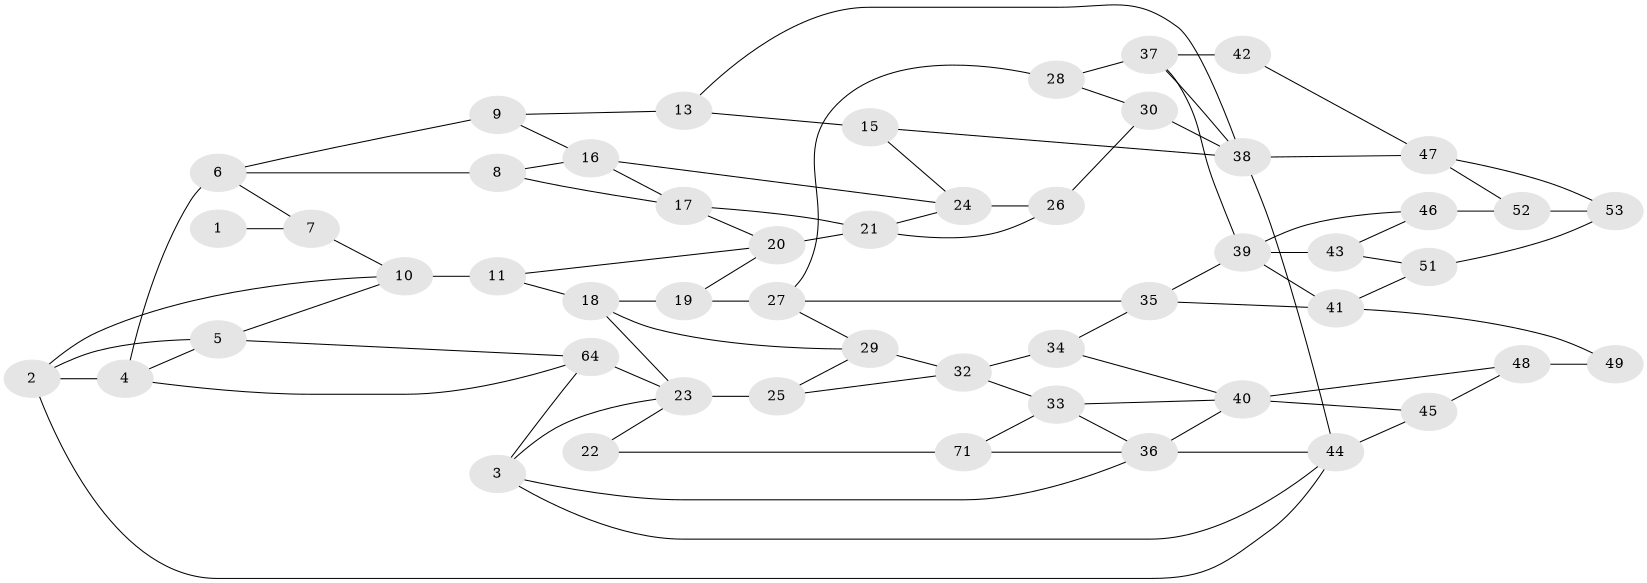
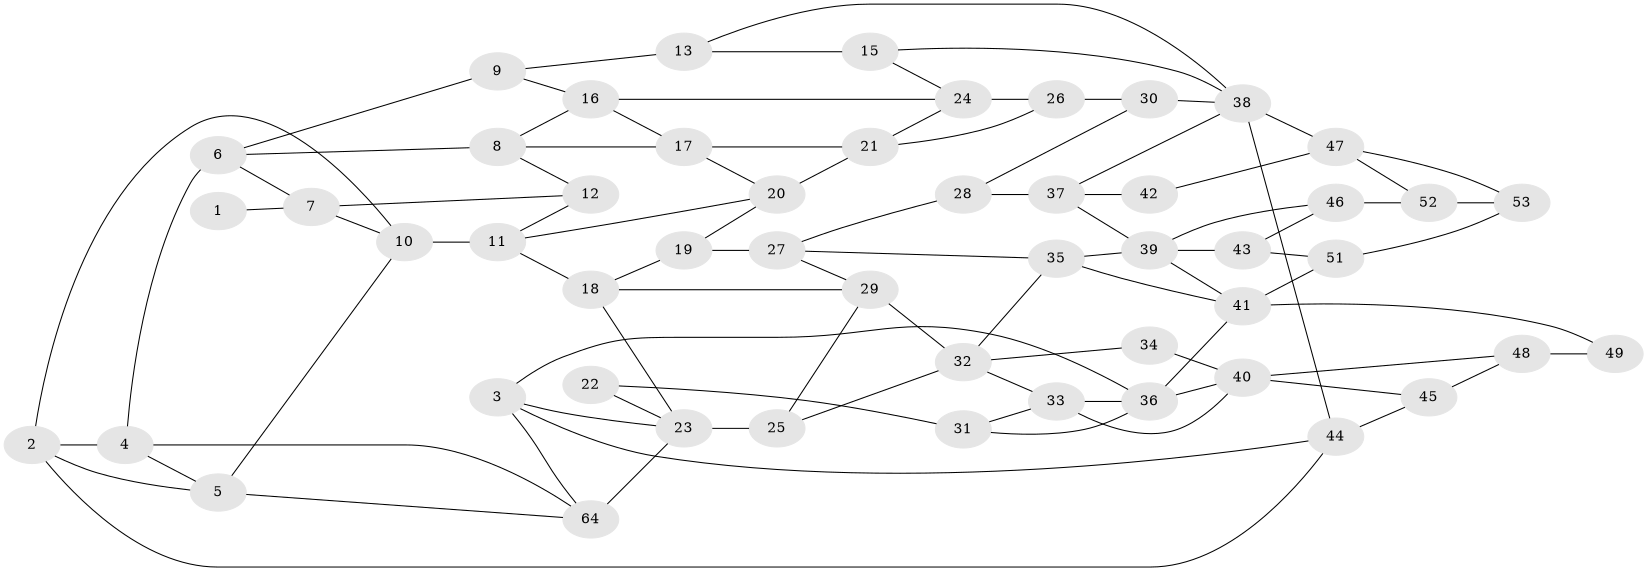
  graph {
    rankdir=LR
    node [color=gray90 style=filled]
    edge [weight=1.0]
    1
    7
    6
    8
    9
    10
+   12
    2
    4
    5
    44
    n12 [label=64]
    11
    45
    3
    36
    23
    22
-   31 [label=71]
+   31
    40
    16
    17
    13
    24
    20
    21
    15
    38
    18
    19
    29
    47
    25
    26
    27
    32
    28
    35
    30
    33
    34
    37
    39
    41
    42
    48
    43
    46
    49
    51
    52
    53
    1 -- 7
    7 -- 10
+   7 -- 12
    6 -- 7
    6 -- 8
    6 -- 9
+   8 -- 12
    8 -- 16
    8 -- 17
    9 -- 16
    9 -- 13 [weight=2.0]
    10 -- 11
    2 -- 10
    2 -- 4 [weight=2.0]
    2 -- 5
    2 -- 44
    4 -- 6
    4 -- 5
    4 -- n12
    5 -- 10
    5 -- n12
    44 -- 45
    n12 -- 23
+   11 -- 12
    11 -- 20
    11 -- 18
    45 -- 48
    3 -- 44
    3 -- n12
    3 -- 36
    3 -- 23
-   36 -- 44
+   36 -- 41
    36 -- 40
    23 -- 25
    22 -- 23
    22 -- 31
    31 -- 36 [weight=2.0]
    31 -- 33
    40 -- 45
    40 -- 48
    16 -- 17
    16 -- 24
    17 -- 20
    17 -- 21
    13 -- 15
    13 -- 38
    24 -- 26
    20 -- 21
    21 -- 24
    21 -- 26
    15 -- 24
    15 -- 38 [weight=2.0]
    38 -- 44 [weight=2.0]
    38 -- 47
    18 -- 23
    18 -- 19
    18 -- 29
    19 -- 20
    19 -- 27
    29 -- 32
    47 -- 52
    47 -- 53
    25 -- 29
    25 -- 32
    26 -- 30
    27 -- 29
    27 -- 28
    27 -- 35
    32 -- 33
    32 -- 34
    28 -- 30
    28 -- 37
    35 -- 39
    35 -- 41
    30 -- 38
    33 -- 36
    33 -- 40
    34 -- 40 [weight=2.0]
-   34 -- 35
+   32 -- 35
    37 -- 38
    37 -- 39
    37 -- 42 [weight=2.0]
    39 -- 41
    39 -- 43
    39 -- 46
    41 -- 49
    41 -- 51
    42 -- 47
    48 -- 49 [weight=2.0]
    43 -- 46
    43 -- 51
    46 -- 52 [weight=2.0]
    51 -- 53
    52 -- 53
  }
